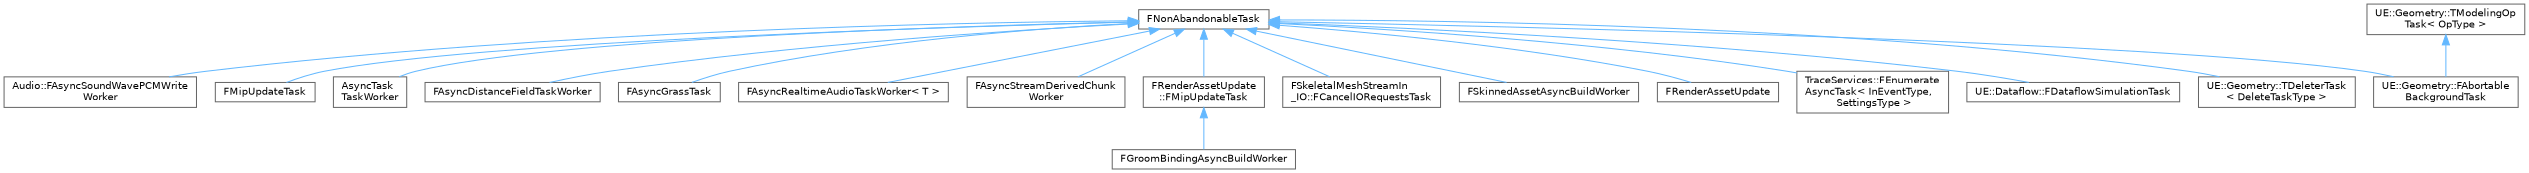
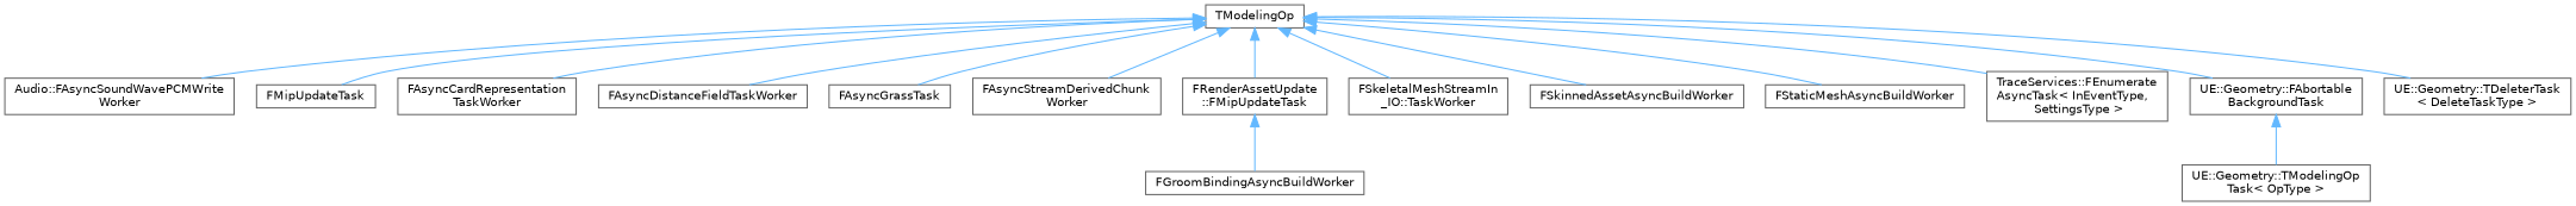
  digraph {
    rankdir=TB
    node [color=grey40 fillcolor=white fontname=Helvetica fontsize=10 shape=box style=filled]
    edge [color=steelblue1 dir=back fontname=Helvetica fontsize=10 labelfontname=Helvetica labelfontsize=10 style=solid]
-   n1 [height=0.2 label=FNonAbandonableTask width=0.4]
+   n1 [height=0.2 label=TModelingOp width=0.4]
    n2 [height=0.2 label="Audio::FAsyncSoundWavePCMWrite\lWorker" width=0.4]
    n3 [height=0.2 label=FMipUpdateTask width=0.4]
-   n4 [height=0.2 label="AsyncTask\lTaskWorker" width=0.4]
+   n4 [height=0.2 label="FAsyncCardRepresentation\lTaskWorker" width=0.4]
    n5 [height=0.2 label=FAsyncDistanceFieldTaskWorker width=0.4]
    n6 [height=0.2 label=FAsyncGrassTask width=0.4]
-   n7 [height=0.2 label="FAsyncRealtimeAudioTaskWorker\< T \>" width=0.4]
    n8 [height=0.2 label="FAsyncStreamDerivedChunk\lWorker" width=0.4]
    n9 [height=0.2 label="FRenderAssetUpdate\l::FMipUpdateTask" width=0.4]
-   n10 [height=0.2 label="FSkeletalMeshStreamIn\l_IO::FCancelIORequestsTask" width=0.4]
+   n10 [height=0.2 label="FSkeletalMeshStreamIn\l_IO::TaskWorker" width=0.4]
    n11 [height=0.2 label=FSkinnedAssetAsyncBuildWorker width=0.4]
-   n12 [height=0.2 label=FRenderAssetUpdate width=0.4]
+   n12 [height=0.2 label=FStaticMeshAsyncBuildWorker width=0.4]
    n13 [height=0.2 label="TraceServices::FEnumerate\lAsyncTask\< InEventType,\l SettingsType \>" width=0.4]
-   n14 [height=0.2 label="UE::Dataflow::FDataflowSimulationTask" width=0.4]
    n15 [height=0.2 label="UE::Geometry::FAbortable\lBackgroundTask" width=0.4]
    n16 [height=0.2 label="UE::Geometry::TDeleterTask\l\< DeleteTaskType \>" width=0.4]
    n17 [height=0.2 label=FGroomBindingAsyncBuildWorker width=0.4]
    n18 [height=0.2 label="UE::Geometry::TModelingOp\lTask\< OpType \>" width=0.4]
    n1 -> n2
    n1 -> n3
    n1 -> n4
    n1 -> n5
    n1 -> n6
-   n1 -> n7
    n1 -> n8
    n1 -> n9
    n1 -> n10
    n1 -> n11
    n1 -> n12
    n1 -> n13
-   n1 -> n14
    n1 -> n15
    n1 -> n16
    n9 -> n17
-   n18 -> n15
+   n15 -> n18
  }
